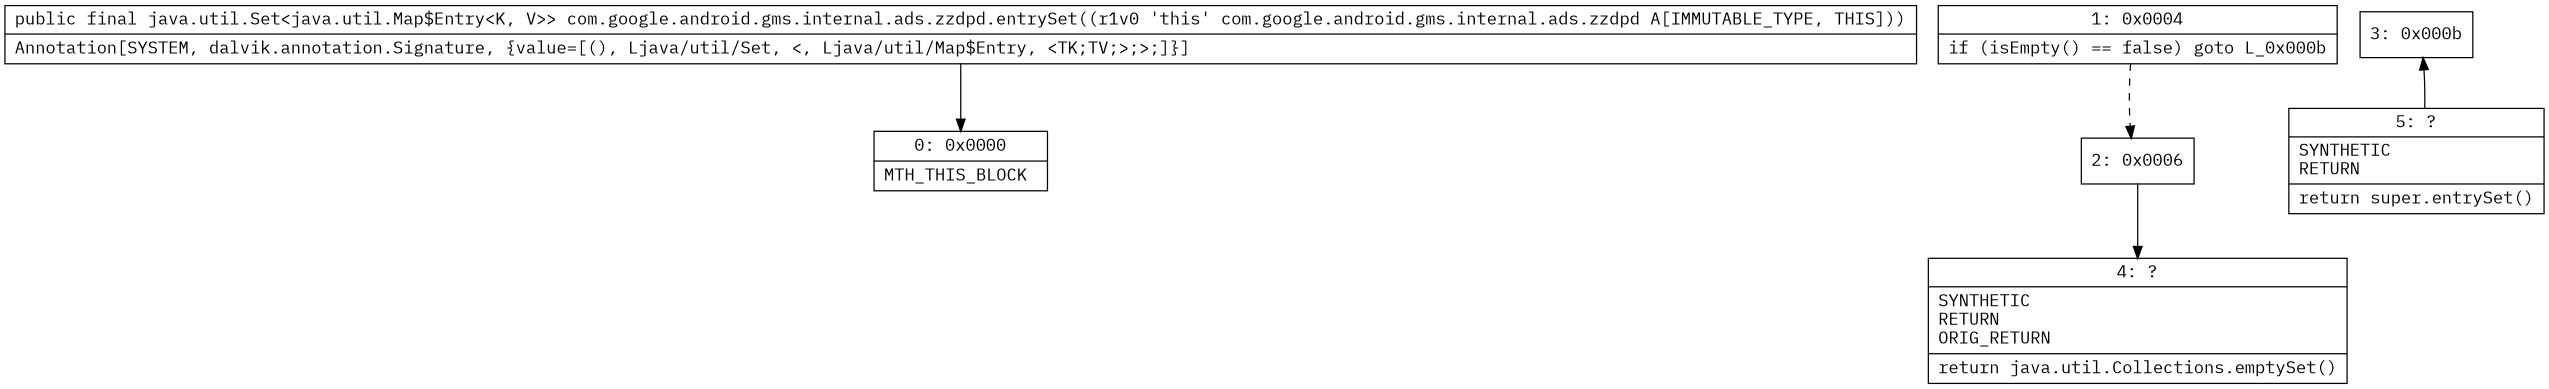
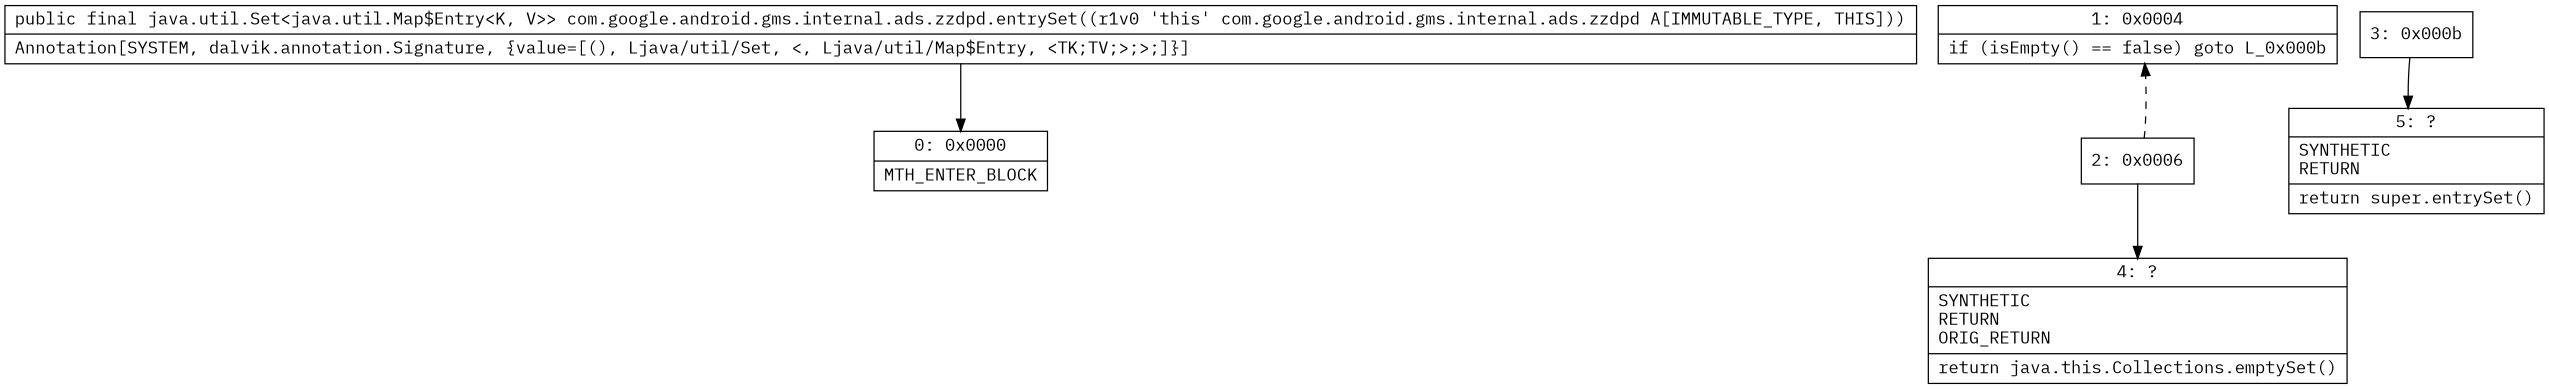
  digraph {
    fontname="IBM Plex Mono"
    node [fontname="IBM Plex Mono" shape=record]
    edge [fontname="IBM Plex Mono"]
-   n1 [label="{0\:\ 0x0000|MTH_THIS_BLOCK\l}"]
+   n1 [label="{0\:\ 0x0000|MTH_ENTER_BLOCK\l}"]
    n2 [label="{1\:\ 0x0004|if (isEmpty() == false) goto L_0x000b\l}"]
    n3 [label="{2\:\ 0x0006}"]
-   n4 [label="{4\:\ ?|SYNTHETIC\lRETURN\lORIG_RETURN\l|return java.util.Collections.emptySet()\l}"]
+   n4 [label="{4\:\ ?|SYNTHETIC\lRETURN\lORIG_RETURN\l|return java.this.Collections.emptySet()\l}"]
    n5 [label="{3\:\ 0x000b}"]
    n6 [label="{5\:\ ?|SYNTHETIC\lRETURN\l|return super.entrySet()\l}"]
    n7 [label="{public final java.util.Set\<java.util.Map$Entry\<K, V\>\> com.google.android.gms.internal.ads.zzdpd.entrySet((r1v0 'this' com.google.android.gms.internal.ads.zzdpd A[IMMUTABLE_TYPE, THIS]))  | Annotation[SYSTEM, dalvik.annotation.Signature, \{value=[(), Ljava\/util\/Set, \<, Ljava\/util\/Map$Entry, \<TK;TV;\>;\>;]\}]\l}"]
-   n2 -> n3 [style=dashed]
+   n3 -> n2 [style=dashed]
    n3 -> n4
-   n6 -> n5
+   n5 -> n6
    n7 -> n1
  }
